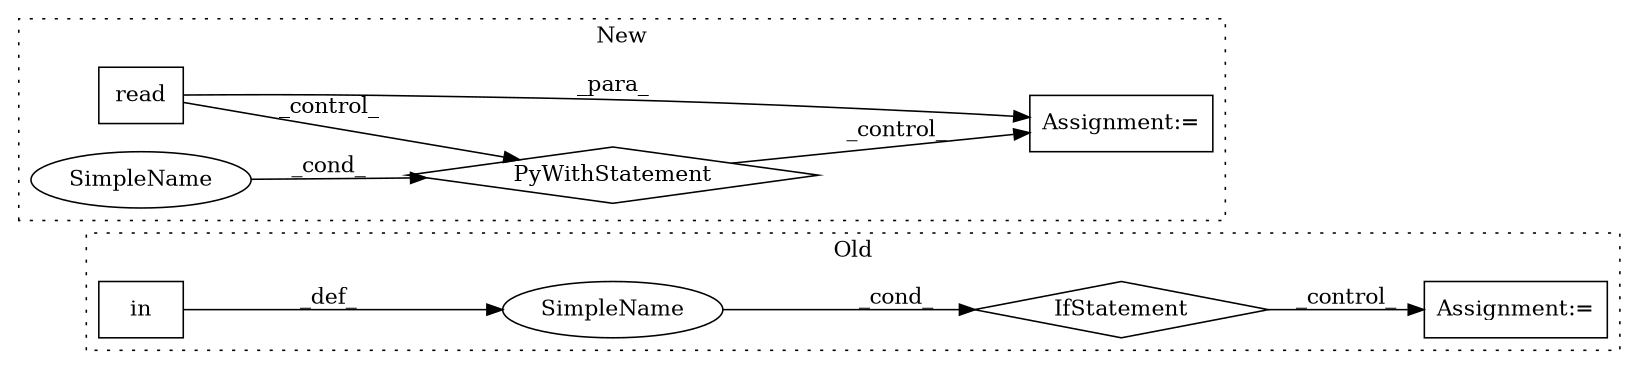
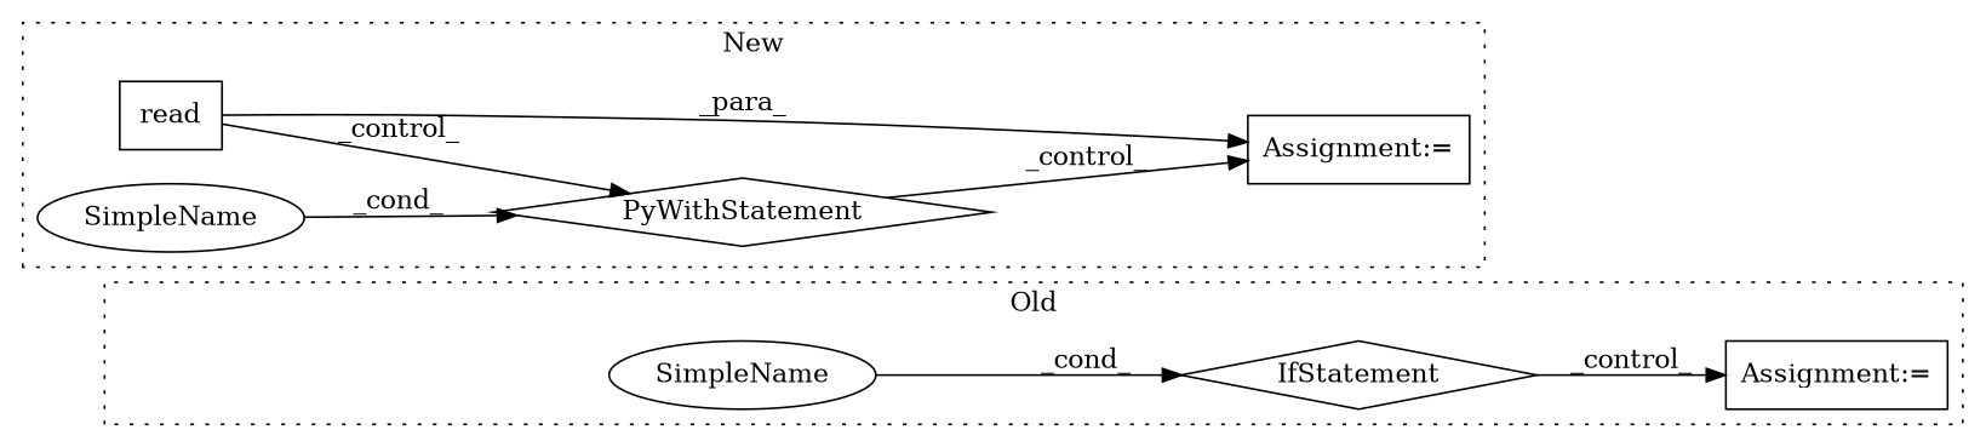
  digraph {
    rankdir=LR
    node [a=42 shape=box]
-   n1 [a=105 l=54 label=in s=1212]
    n2 [a=25 l="10,2" label=IfStatement s="1202,1266" shape=diamond]
    n3 [label=SimpleName shape=ellipse]
    n4 [a=7 l=2 label="Assignment:=" s=1304]
    n5 [a=32 l="5,1" label=read s="855,869"]
    n6 [a=7 l=1 label="Assignment:=" s=850]
    n7 [a=104 l="10,2" label=PyWithStatement s="782,806" shape=diamond]
    n8 [label=SimpleName shape=ellipse]
    subgraph cluster_1 {
      label=Old
      style=dotted
-     n1
      n2
      n3
      n4
    }
    subgraph cluster_2 {
      label=New
      style=dotted
      n5
      n6
      n7
      n8
    }
-   n1 -> n3 [label=_def_]
    n2 -> n4 [label=_control_]
    n3 -> n2 [label=_cond_]
    n5 -> n6 [label=_para_]
    n5 -> n7 [label=_control_]
    n7 -> n6 [label=_control_]
    n8 -> n7 [label=_cond_]
  }
